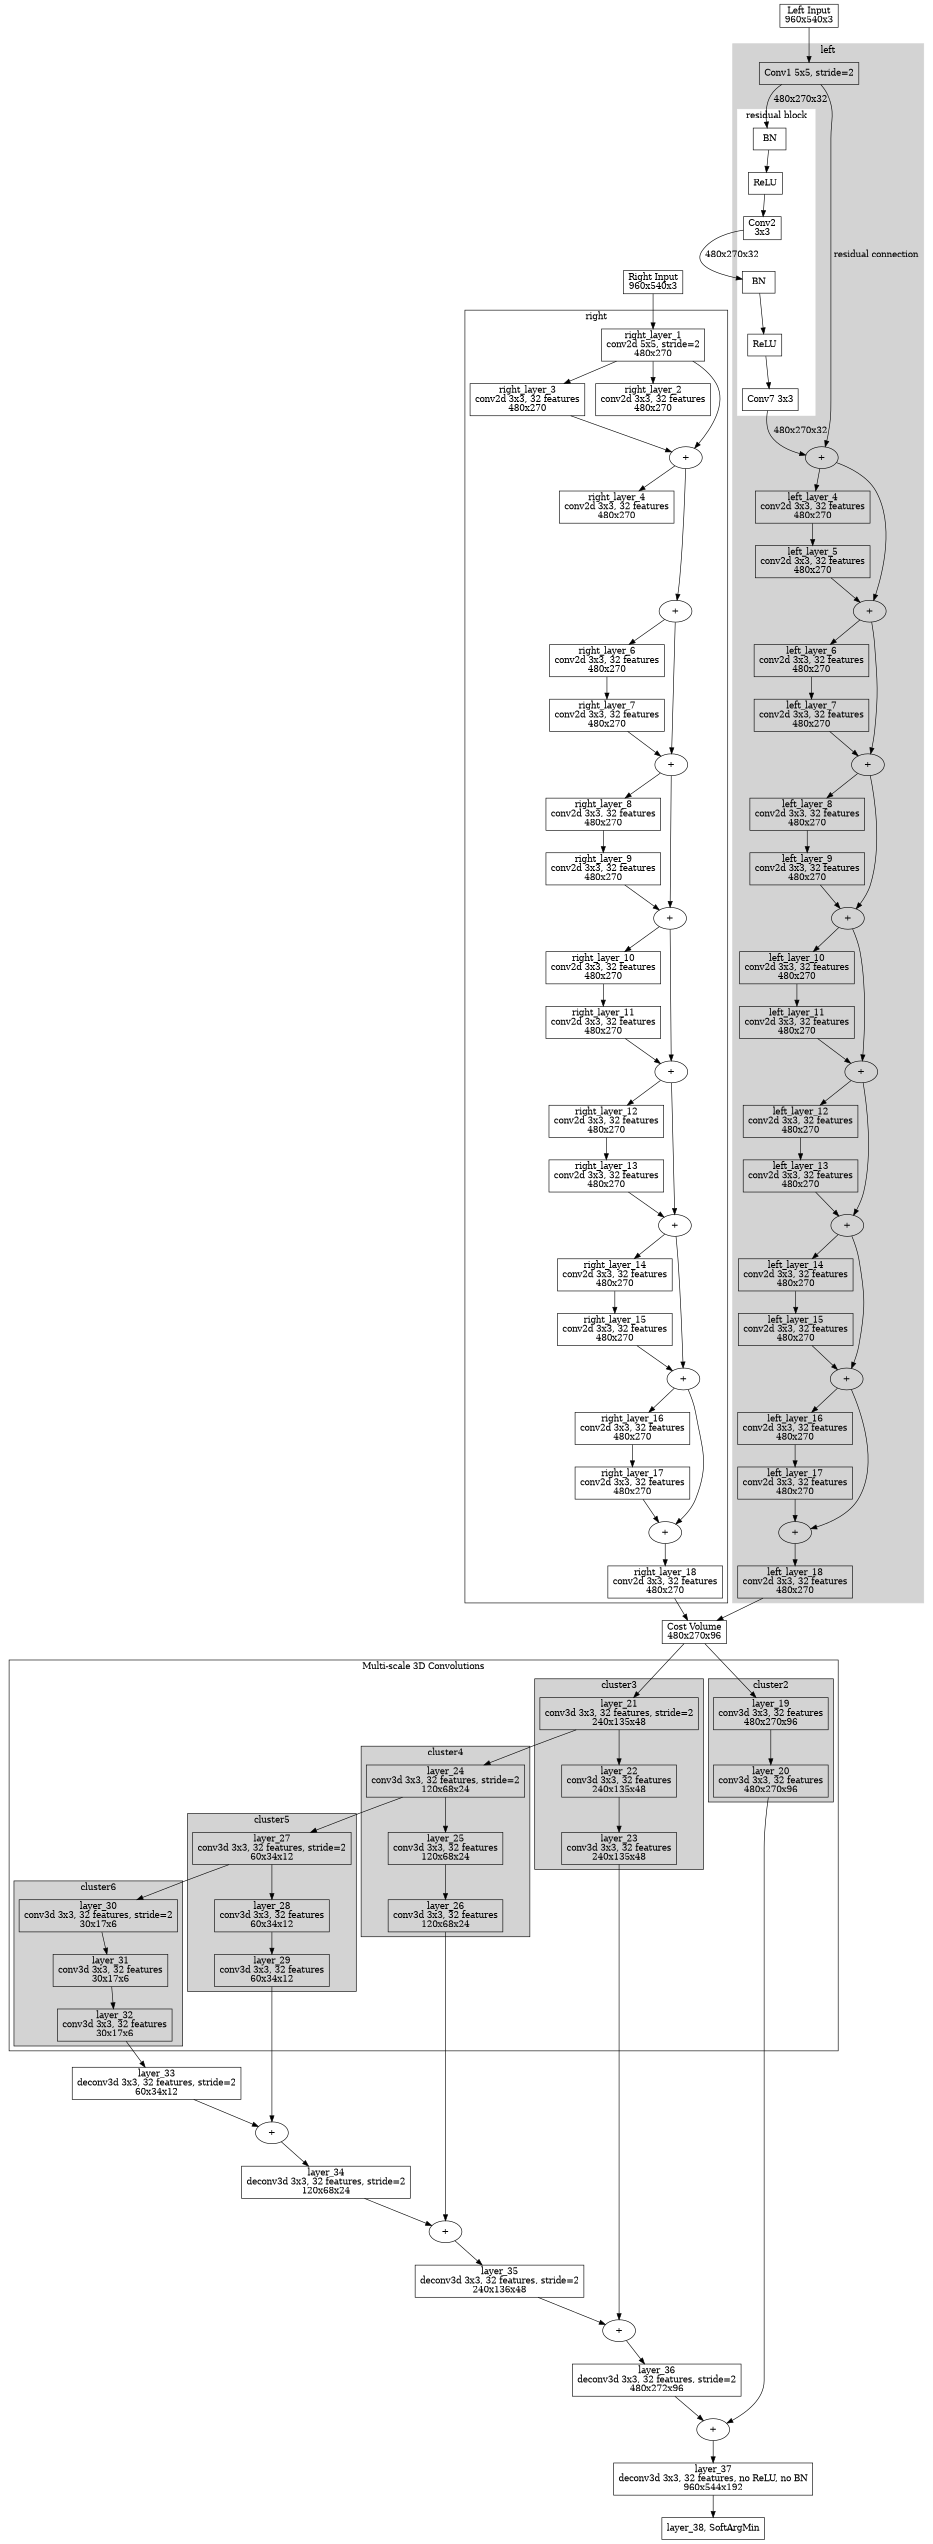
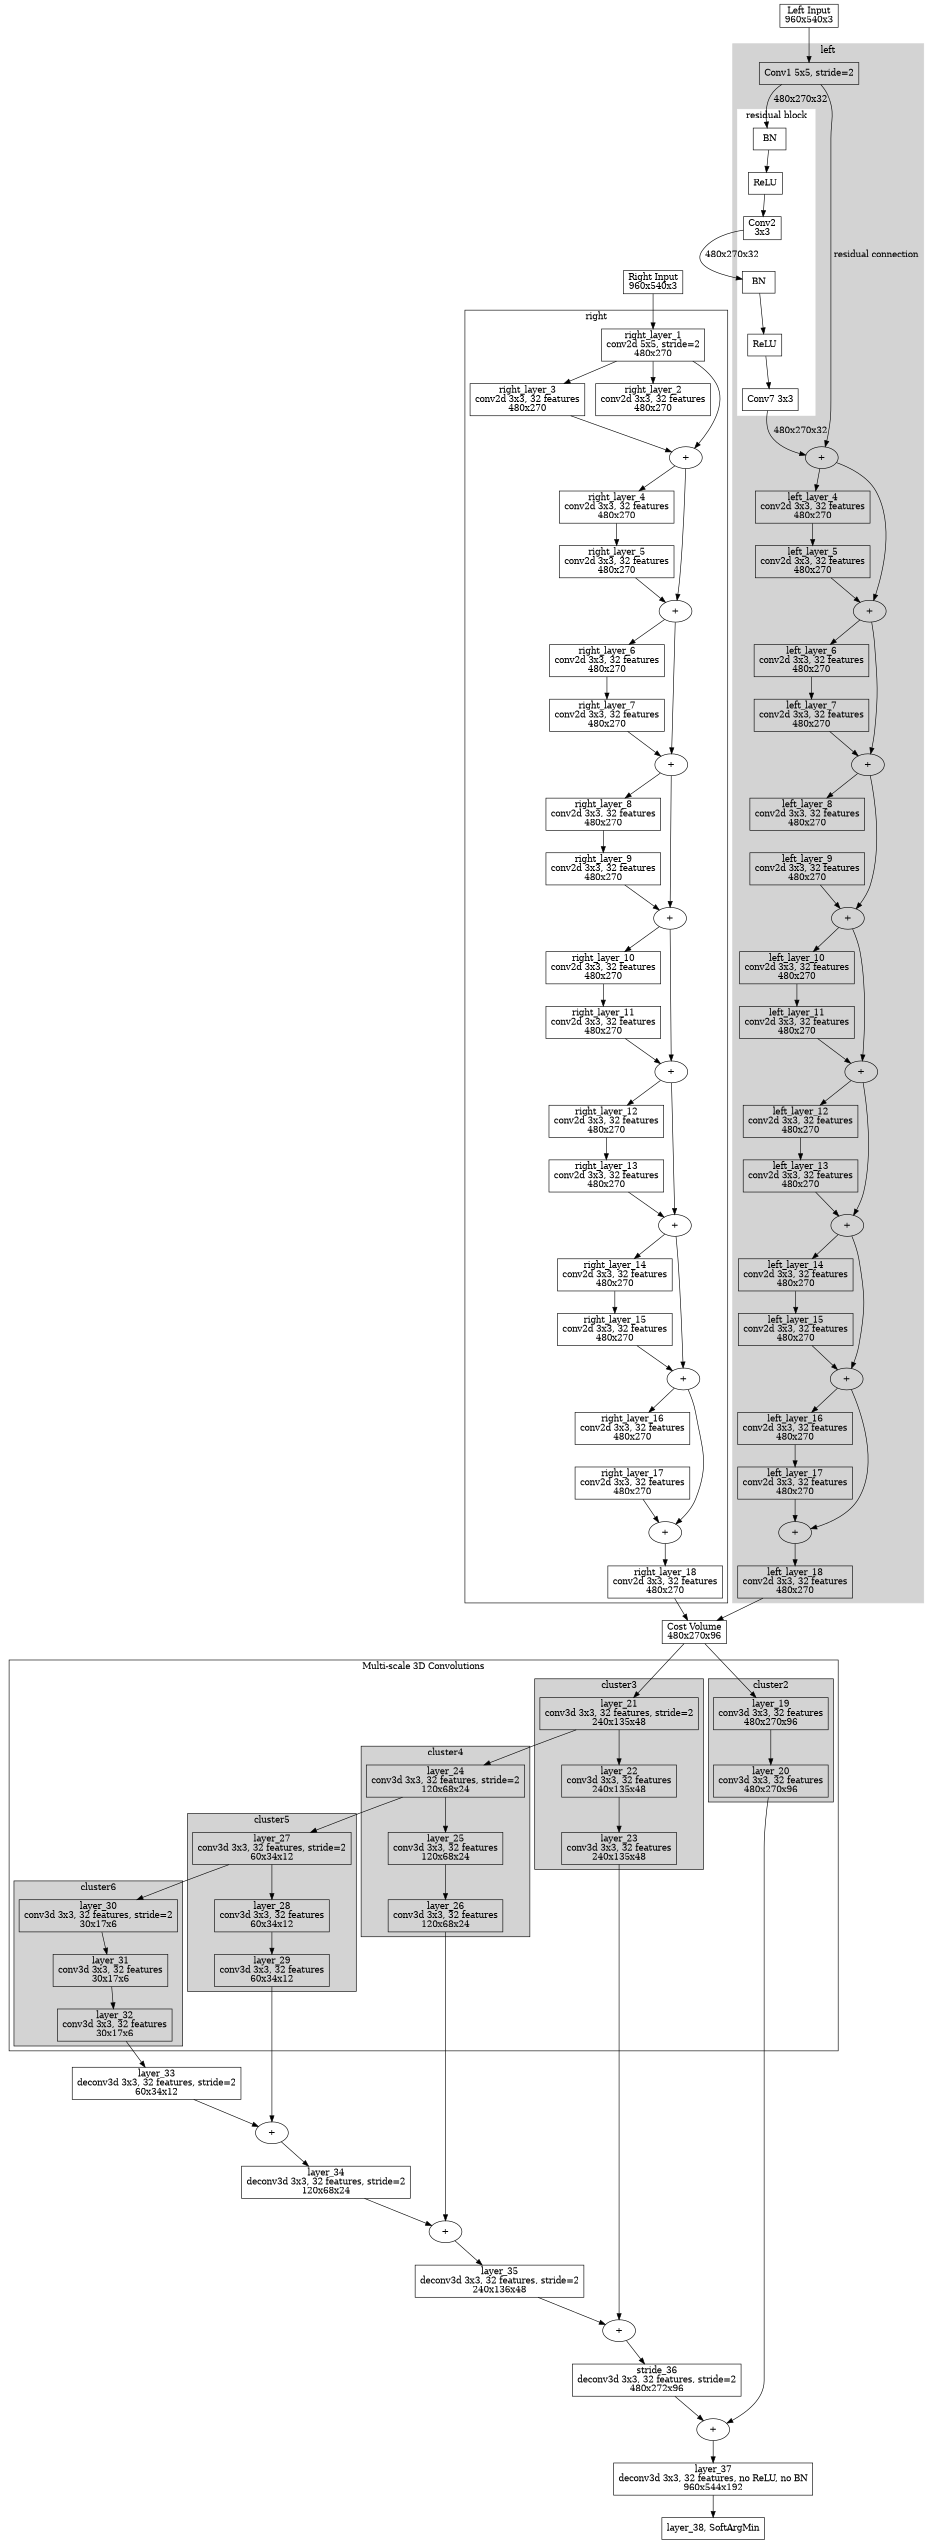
  digraph {
    node [shape=box]
    n1 [label=BN]
    n2 [label=ReLU]
    n3 [label="Conv2\n3x3"]
    n4 [label=BN]
    n5 [label=ReLU]
    n6 [label="Conv7 3x3"]
    n7 [label="Conv1 5x5, stride=2"]
    n8 [label="+" shape=""]
    n9 [label="left_layer_4\nconv2d 3x3, 32 features\n480x270"]
    n10 [label="+" shape=""]
    n11 [label="left_layer_5\nconv2d 3x3, 32 features\n480x270"]
    n12 [label="left_layer_6\nconv2d 3x3, 32 features\n480x270"]
    n13 [label="+" shape=""]
    n14 [label="left_layer_7\nconv2d 3x3, 32 features\n480x270"]
    n15 [label="left_layer_8\nconv2d 3x3, 32 features\n480x270"]
    n16 [label="+" shape=""]
    n17 [label="left_layer_9\nconv2d 3x3, 32 features\n480x270"]
    n18 [label="left_layer_10\nconv2d 3x3, 32 features\n480x270"]
    n19 [label="+" shape=""]
    n20 [label="left_layer_11\nconv2d 3x3, 32 features\n480x270"]
    n21 [label="left_layer_12\nconv2d 3x3, 32 features\n480x270"]
    n22 [label="+" shape=""]
    n23 [label="left_layer_13\nconv2d 3x3, 32 features\n480x270"]
    n24 [label="left_layer_14\nconv2d 3x3, 32 features\n480x270"]
    n25 [label="+" shape=""]
    n26 [label="left_layer_15\nconv2d 3x3, 32 features\n480x270"]
    n27 [label="left_layer_16\nconv2d 3x3, 32 features\n480x270"]
    n28 [label="+" shape=""]
    n29 [label="left_layer_17\nconv2d 3x3, 32 features\n480x270"]
    n30 [label="left_layer_18\nconv2d 3x3, 32 features\n480x270"]
    n31 [label="right_layer_1\nconv2d 5x5, stride=2\n480x270"]
    n32 [label="right_layer_2\nconv2d 3x3, 32 features\n480x270"]
    n33 [label="+" shape=""]
    n34 [label="right_layer_3\nconv2d 3x3, 32 features\n480x270"]
    n35 [label="right_layer_4\nconv2d 3x3, 32 features\n480x270"]
    n36 [label="+" shape=""]
+   n37 [label="right_layer_5\nconv2d 3x3, 32 features\n480x270"]
    n38 [label="right_layer_6\nconv2d 3x3, 32 features\n480x270"]
    n39 [label="+" shape=""]
    n40 [label="right_layer_7\nconv2d 3x3, 32 features\n480x270"]
    n41 [label="right_layer_8\nconv2d 3x3, 32 features\n480x270"]
    n42 [label="+" shape=""]
    n43 [label="right_layer_9\nconv2d 3x3, 32 features\n480x270"]
    n44 [label="right_layer_10\nconv2d 3x3, 32 features\n480x270"]
    n45 [label="+" shape=""]
    n46 [label="right_layer_11\nconv2d 3x3, 32 features\n480x270"]
    n47 [label="right_layer_12\nconv2d 3x3, 32 features\n480x270"]
    n48 [label="+" shape=""]
    n49 [label="right_layer_13\nconv2d 3x3, 32 features\n480x270"]
    n50 [label="right_layer_14\nconv2d 3x3, 32 features\n480x270"]
    n51 [label="+" shape=""]
    n52 [label="right_layer_15\nconv2d 3x3, 32 features\n480x270"]
    n53 [label="right_layer_16\nconv2d 3x3, 32 features\n480x270"]
    n54 [label="+" shape=""]
    n55 [label="right_layer_17\nconv2d 3x3, 32 features\n480x270"]
    n56 [label="right_layer_18\nconv2d 3x3, 32 features\n480x270"]
    n57 [label="layer_19\nconv3d 3x3, 32 features\n480x270x96"]
    n58 [label="layer_20\nconv3d 3x3, 32 features\n480x270x96"]
    n59 [label="layer_21\nconv3d 3x3, 32 features, stride=2\n240x135x48"]
    n60 [label="layer_22\nconv3d 3x3, 32 features\n240x135x48"]
    n61 [label="layer_23\nconv3d 3x3, 32 features\n240x135x48"]
    n62 [label="layer_24\nconv3d 3x3, 32 features, stride=2\n120x68x24"]
    n63 [label="layer_25\nconv3d 3x3, 32 features\n120x68x24"]
    n64 [label="layer_26\nconv3d 3x3, 32 features\n120x68x24"]
    n65 [label="layer_27\nconv3d 3x3, 32 features, stride=2\n60x34x12"]
    n66 [label="layer_28\nconv3d 3x3, 32 features\n60x34x12"]
    n67 [label="layer_29\nconv3d 3x3, 32 features\n60x34x12"]
    n68 [label="layer_30\nconv3d 3x3, 32 features, stride=2\n30x17x6"]
    n69 [label="layer_31\nconv3d 3x3, 32 features\n30x17x6"]
    n70 [label="layer_32\nconv3d 3x3, 32 features\n30x17x6"]
    n71 [label="Cost Volume\n480x270x96"]
    n72 [label="+" shape=""]
    n73 [label="+" shape=""]
    n74 [label="+" shape=""]
    n75 [label="+" shape=""]
    n76 [label="layer_33\ndeconv3d 3x3, 32 features, stride=2\n60x34x12"]
    n77 [label="Left Input\n960x540x3"]
    n78 [label="Right Input\n960x540x3"]
    n79 [label="layer_37\ndeconv3d 3x3, 32 features, no ReLU, no BN\n960x544x192"]
-   n80 [label="layer_36\ndeconv3d 3x3, 32 features, stride=2\n480x272x96"]
+   n80 [label="stride_36\ndeconv3d 3x3, 32 features, stride=2\n480x272x96"]
    n81 [label="layer_35\ndeconv3d 3x3, 32 features, stride=2\n240x136x48"]
    n82 [label="layer_34\ndeconv3d 3x3, 32 features, stride=2\n120x68x24"]
    n83 [label="layer_38, SoftArgMin"]
    subgraph cluster_1 {
      color=lightgrey
      label=left
      style=filled
      n7
      n8
      n9
      n10
      n11
      n12
      n13
      n14
      n15
      n16
      n17
      n18
      n19
      n20
      n21
      n22
      n23
      n24
      n25
      n26
      n27
      n28
      n29
      n30
      subgraph cluster_2 {
        color=white
        label="residual block"
        style=filled
        n1
        n2
        n3
        n4
        n5
        n6
      }
    }
    subgraph cluster_3 {
      label=right
      n31
      n32
      n33
      n34
      n35
      n36
+     n37
      n38
      n39
      n40
      n41
      n42
      n43
      n44
      n45
      n46
      n47
      n48
      n49
      n50
      n51
      n52
      n53
      n54
      n55
      n56
    }
    subgraph cluster_4 {
      label="Multi-scale 3D Convolutions"
      ordering=out
      subgraph cluster_5 {
        label=cluster2
        ordering=out
        style=filled
        n57
        n58
      }
      subgraph cluster_6 {
        label=cluster3
        ordering=out
        style=filled
        n59
        n60
        n61
      }
      subgraph cluster_7 {
        label=cluster4
        ordering=out
        style=filled
        n62
        n63
        n64
      }
      subgraph cluster_8 {
        label=cluster5
        ordering=out
        style=filled
        n65
        n66
        n67
      }
      subgraph cluster_9 {
        label=cluster6
        ordering=out
        style=filled
        n68
        n69
        n70
      }
    }
    n1 -> n2
    n2 -> n3
    n3 -> n4 [label=" 480x270x32"]
    n4 -> n5
    n5 -> n6
    n6 -> n8 [label=" 480x270x32"]
    n7 -> n1 [label=" 480x270x32"]
    n7 -> n8 [label=" residual connection"]
    n8 -> n9
    n8 -> n10
    n9 -> n11
    n10 -> n12
    n10 -> n13
    n11 -> n10
    n12 -> n14
    n13 -> n15
    n13 -> n16
    n14 -> n13
-   n15 -> n17
    n16 -> n18
    n16 -> n19
    n17 -> n16
    n18 -> n20
    n19 -> n21
    n19 -> n22
    n20 -> n19
    n21 -> n23
    n22 -> n24
    n22 -> n25
    n23 -> n22
    n24 -> n26
    n25 -> n27
    n25 -> n28
    n26 -> n25
    n27 -> n29
    n28 -> n30
    n29 -> n28
    n30 -> n71
    n31 -> n32
    n31 -> n33
    n31 -> n34
    n33 -> n35
    n33 -> n36
    n34 -> n33
+   n35 -> n37
    n36 -> n38
    n36 -> n39
+   n37 -> n36
    n38 -> n40
    n39 -> n41
    n39 -> n42
    n40 -> n39
    n41 -> n43
    n42 -> n44
    n42 -> n45
    n43 -> n42
    n44 -> n46
    n45 -> n47
    n45 -> n48
    n46 -> n45
    n47 -> n49
    n48 -> n50
    n48 -> n51
    n49 -> n48
    n50 -> n52
    n51 -> n53
    n51 -> n54
    n52 -> n51
-   n53 -> n55
    n54 -> n56
    n55 -> n54
    n56 -> n71
    n57 -> n58
    n58 -> n72
    n59 -> n60
    n59 -> n62
    n60 -> n61
    n61 -> n73
    n62 -> n63
    n62 -> n65
    n63 -> n64
    n64 -> n74
    n65 -> n66
    n65 -> n68
    n66 -> n67
    n67 -> n75
    n68 -> n69
    n69 -> n70
    n70 -> n76
    n71 -> n57
    n71 -> n59
    n72 -> n79
    n73 -> n80
    n74 -> n81
    n75 -> n82
    n76 -> n75
    n77 -> n7
    n78 -> n31
    n79 -> n83
    n80 -> n72
    n81 -> n73
    n82 -> n74
  }
